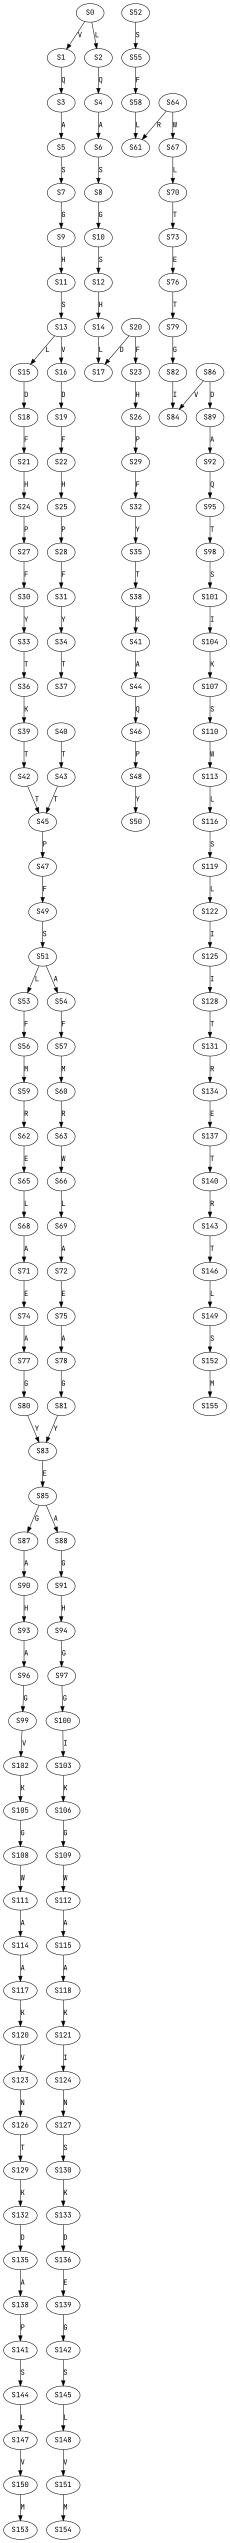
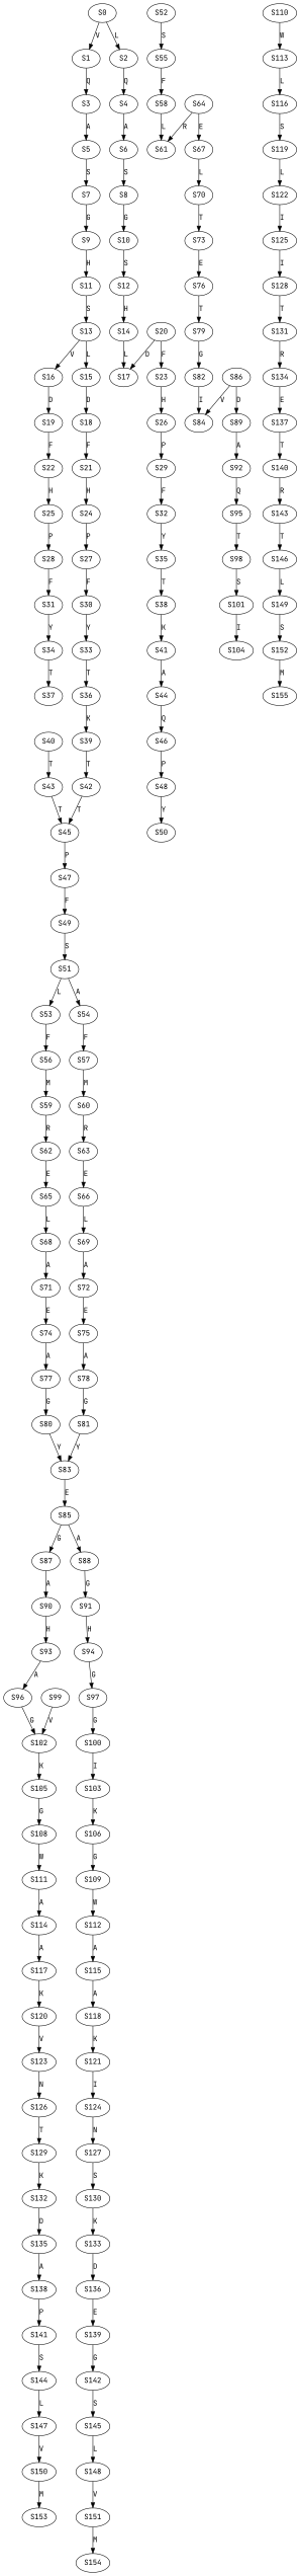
  strict digraph {
    fontname="JetBrains Mono"
    node [fontname="JetBrains Mono"]
    edge [fontname="JetBrains Mono"]
    S0
    S1
    S2
    S3
    S4
    S5
    S6
    S7
    S8
    S9
    S10
    S11
    S12
    S13
    S14
    S15
    S16
    S17
    S18
    S19
    S21
    S22
    S20
    S23
    S24
    S25
    S26
    S27
    S28
    S29
    S30
    S31
    S32
    S33
    S34
    S35
    S36
    S37
    S38
    S39
    S41
    S42
    S40
    S43
    S44
    S45
    S46
    S47
    S48
    S49
    S50
    S51
    S53
    S54
    S52
    S55
    S56
    S57
    S58
    S59
    S60
    S61
    S62
    S63
    S65
    S66
    S64
    S67
    S68
    S69
    S70
    S71
    S72
    S73
    S74
    S75
    S76
    S77
    S78
    S79
    S80
    S81
    S82
    S83
    S84
    S85
    S87
    S88
    S86
    S89
    S90
    S91
    S92
    S93
    S94
    S95
    S96
    S97
    S98
    S99
    S100
    S101
    S102
    S103
    S104
    S105
    S106
-   S107
    S108
    S109
    S110
    S111
    S112
    S113
    S114
    S115
    S116
    S117
    S118
    S119
    S120
    S121
    S122
    S123
    S124
    S125
    S126
    S127
    S128
    S129
    S130
    S131
    S132
    S133
    S134
    S135
    S136
    S137
    S138
    S139
    S140
    S141
    S142
    S143
    S144
    S145
    S146
    S147
    S148
    S149
    S150
    S151
    S152
    S153
    S154
    S155
    S0 -> S1 [label=V]
    S0 -> S2 [label=L]
    S1 -> S3 [label=Q]
    S2 -> S4 [label=Q]
    S3 -> S5 [label=A]
    S4 -> S6 [label=A]
    S5 -> S7 [label=S]
    S6 -> S8 [label=S]
    S7 -> S9 [label=G]
    S8 -> S10 [label=G]
    S9 -> S11 [label=H]
    S10 -> S12 [label=S]
    S11 -> S13 [label=S]
    S12 -> S14 [label=H]
    S13 -> S15 [label=L]
    S13 -> S16 [label=V]
    S14 -> S17 [label=L]
    S15 -> S18 [label=D]
    S16 -> S19 [label=D]
    S18 -> S21 [label=F]
    S19 -> S22 [label=F]
    S21 -> S24 [label=H]
    S22 -> S25 [label=H]
    S20 -> S17 [label=D]
    S20 -> S23 [label=F]
    S23 -> S26 [label=H]
    S24 -> S27 [label=P]
    S25 -> S28 [label=P]
    S26 -> S29 [label=P]
    S27 -> S30 [label=F]
    S28 -> S31 [label=F]
    S29 -> S32 [label=F]
    S30 -> S33 [label=Y]
    S31 -> S34 [label=Y]
    S32 -> S35 [label=Y]
    S33 -> S36 [label=T]
    S34 -> S37 [label=T]
    S35 -> S38 [label=T]
    S36 -> S39 [label=K]
    S38 -> S41 [label=K]
    S39 -> S42 [label=T]
    S41 -> S44 [label=A]
    S42 -> S45 [label=T]
    S40 -> S43 [label=T]
    S43 -> S45 [label=T]
    S44 -> S46 [label=Q]
    S45 -> S47 [label=P]
    S46 -> S48 [label=P]
    S47 -> S49 [label=F]
    S48 -> S50 [label=Y]
    S49 -> S51 [label=S]
    S51 -> S53 [label=L]
    S51 -> S54 [label=A]
    S53 -> S56 [label=F]
    S54 -> S57 [label=F]
    S52 -> S55 [label=S]
    S55 -> S58 [label=F]
    S56 -> S59 [label=M]
    S57 -> S60 [label=M]
    S58 -> S61 [label=L]
    S59 -> S62 [label=R]
    S60 -> S63 [label=R]
    S62 -> S65 [label=E]
-   S63 -> S66 [label=W]
+   S63 -> S66 [label=E]
    S65 -> S68 [label=L]
    S66 -> S69 [label=L]
    S64 -> S61 [label=R]
-   S64 -> S67 [label=W]
+   S64 -> S67 [label=E]
    S67 -> S70 [label=L]
    S68 -> S71 [label=A]
    S69 -> S72 [label=A]
    S70 -> S73 [label=T]
    S71 -> S74 [label=E]
    S72 -> S75 [label=E]
    S73 -> S76 [label=E]
    S74 -> S77 [label=A]
    S75 -> S78 [label=A]
    S76 -> S79 [label=T]
    S77 -> S80 [label=G]
    S78 -> S81 [label=G]
    S79 -> S82 [label=G]
    S80 -> S83 [label=Y]
    S81 -> S83 [label=Y]
    S82 -> S84 [label=I]
    S83 -> S85 [label=E]
    S85 -> S87 [label=G]
    S85 -> S88 [label=A]
    S87 -> S90 [label=A]
    S88 -> S91 [label=G]
    S86 -> S84 [label=V]
    S86 -> S89 [label=D]
    S89 -> S92 [label=A]
    S90 -> S93 [label=H]
    S91 -> S94 [label=H]
    S92 -> S95 [label=Q]
    S93 -> S96 [label=A]
    S94 -> S97 [label=G]
    S95 -> S98 [label=T]
-   S96 -> S99 [label=G]
+   S96 -> S102 [label=G]
    S97 -> S100 [label=G]
    S98 -> S101 [label=S]
    S99 -> S102 [label=V]
    S100 -> S103 [label=I]
    S101 -> S104 [label=I]
    S102 -> S105 [label=K]
    S103 -> S106 [label=K]
-   S104 -> S107 [label=K]
    S105 -> S108 [label=G]
    S106 -> S109 [label=G]
-   S107 -> S110 [label=S]
    S108 -> S111 [label=W]
    S109 -> S112 [label=W]
    S110 -> S113 [label=W]
    S111 -> S114 [label=A]
    S112 -> S115 [label=A]
    S113 -> S116 [label=L]
    S114 -> S117 [label=A]
    S115 -> S118 [label=A]
    S116 -> S119 [label=S]
    S117 -> S120 [label=K]
    S118 -> S121 [label=K]
    S119 -> S122 [label=L]
    S120 -> S123 [label=V]
    S121 -> S124 [label=I]
    S122 -> S125 [label=I]
    S123 -> S126 [label=N]
    S124 -> S127 [label=N]
    S125 -> S128 [label=I]
    S126 -> S129 [label=T]
    S127 -> S130 [label=S]
    S128 -> S131 [label=T]
    S129 -> S132 [label=K]
    S130 -> S133 [label=K]
    S131 -> S134 [label=R]
    S132 -> S135 [label=D]
    S133 -> S136 [label=D]
    S134 -> S137 [label=E]
    S135 -> S138 [label=A]
    S136 -> S139 [label=E]
    S137 -> S140 [label=T]
    S138 -> S141 [label=P]
    S139 -> S142 [label=G]
    S140 -> S143 [label=R]
    S141 -> S144 [label=S]
    S142 -> S145 [label=S]
    S143 -> S146 [label=T]
    S144 -> S147 [label=L]
    S145 -> S148 [label=L]
    S146 -> S149 [label=L]
    S147 -> S150 [label=V]
    S148 -> S151 [label=V]
    S149 -> S152 [label=S]
    S150 -> S153 [label=M]
    S151 -> S154 [label=M]
    S152 -> S155 [label=M]
  }
